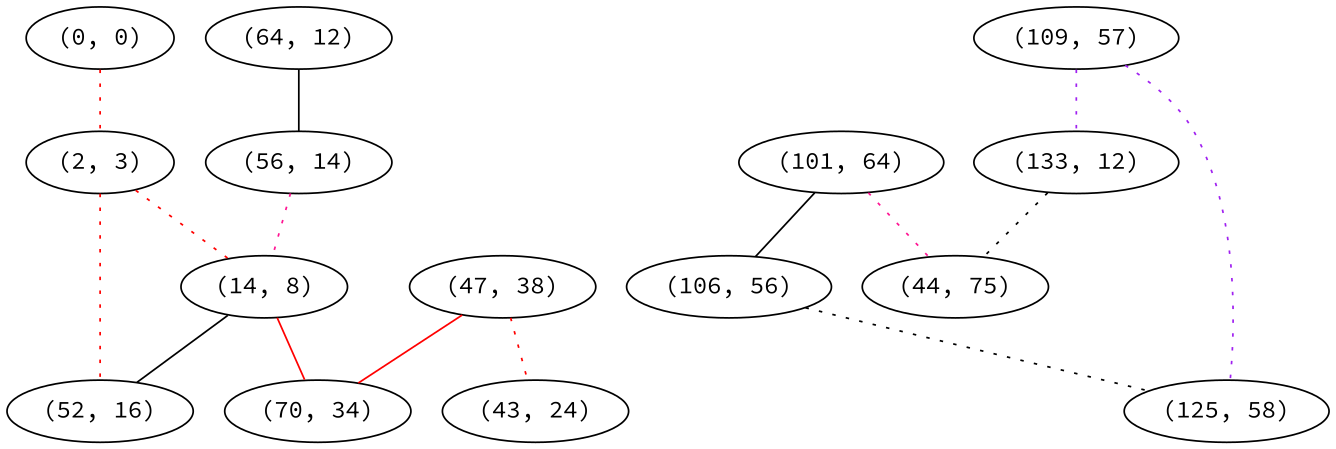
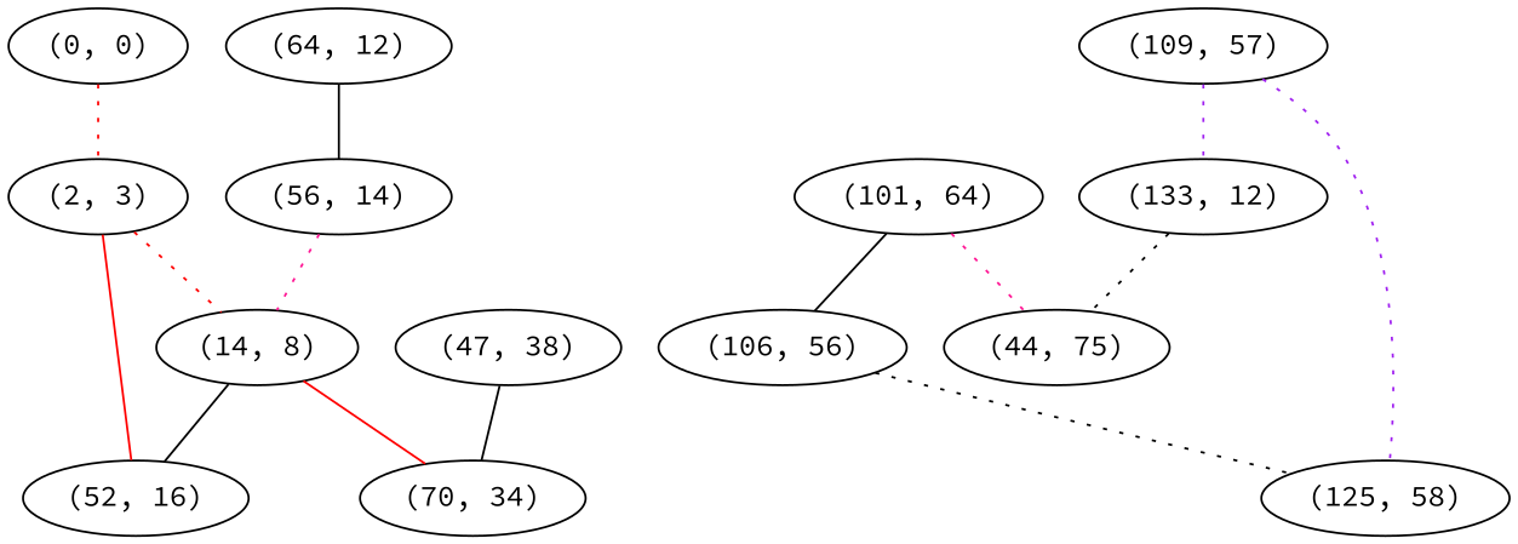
  graph {
    fontname="Source Code Pro"
    node [fontname="Source Code Pro"]
    edge [color=black fontname="Source Code Pro" style=dotted weight=1]
    "(0, 0)"
    "(2, 3)"
    "(14, 8)"
    "(52, 16)"
    "(101, 64)"
    "(106, 56)"
    "(44, 75)"
    "(125, 58)"
    "(109, 57)"
    "(133, 12)"
    "(64, 12)"
    "(56, 14)"
    "(70, 34)"
    "(47, 38)"
-   "(43, 24)"
    "(0, 0)" -- "(2, 3)" [color=red weight=4]
    "(2, 3)" -- "(14, 8)" [color=red]
-   "(2, 3)" -- "(52, 16)" [color=red weight=3]
+   "(2, 3)" -- "(52, 16)" [color=red style=solid weight=3]
    "(14, 8)" -- "(52, 16)" [style=solid weight=3]
    "(14, 8)" -- "(70, 34)" [color=red style=solid]
    "(101, 64)" -- "(106, 56)" [style=solid]
    "(101, 64)" -- "(44, 75)" [color=deeppink weight=3]
    "(106, 56)" -- "(125, 58)"
    "(109, 57)" -- "(125, 58)" [color=purple weight=2]
    "(109, 57)" -- "(133, 12)" [color=purple weight=3]
    "(133, 12)" -- "(44, 75)"
    "(64, 12)" -- "(56, 14)" [style=solid]
    "(56, 14)" -- "(14, 8)" [color=deeppink weight=3]
-   "(47, 38)" -- "(70, 34)" [color=red style=solid]
-   "(47, 38)" -- "(43, 24)" [color=red]
+   "(47, 38)" -- "(70, 34)" [style=solid]
  }
